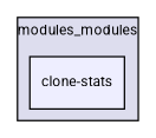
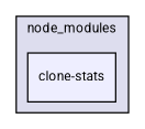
  digraph {
    compound=true
    fontname=Roboto
    n1 [fillcolor="#eeeeff" fontname=Roboto fontsize=10 label="clone-stats" pencolor=black shape=box style=filled]
    subgraph cluster_1 {
      bgcolor="#ddddee"
      fontsize=10
-     label=modules_modules
+     label=node_modules
      pencolor=black
      n1
    }
  }
